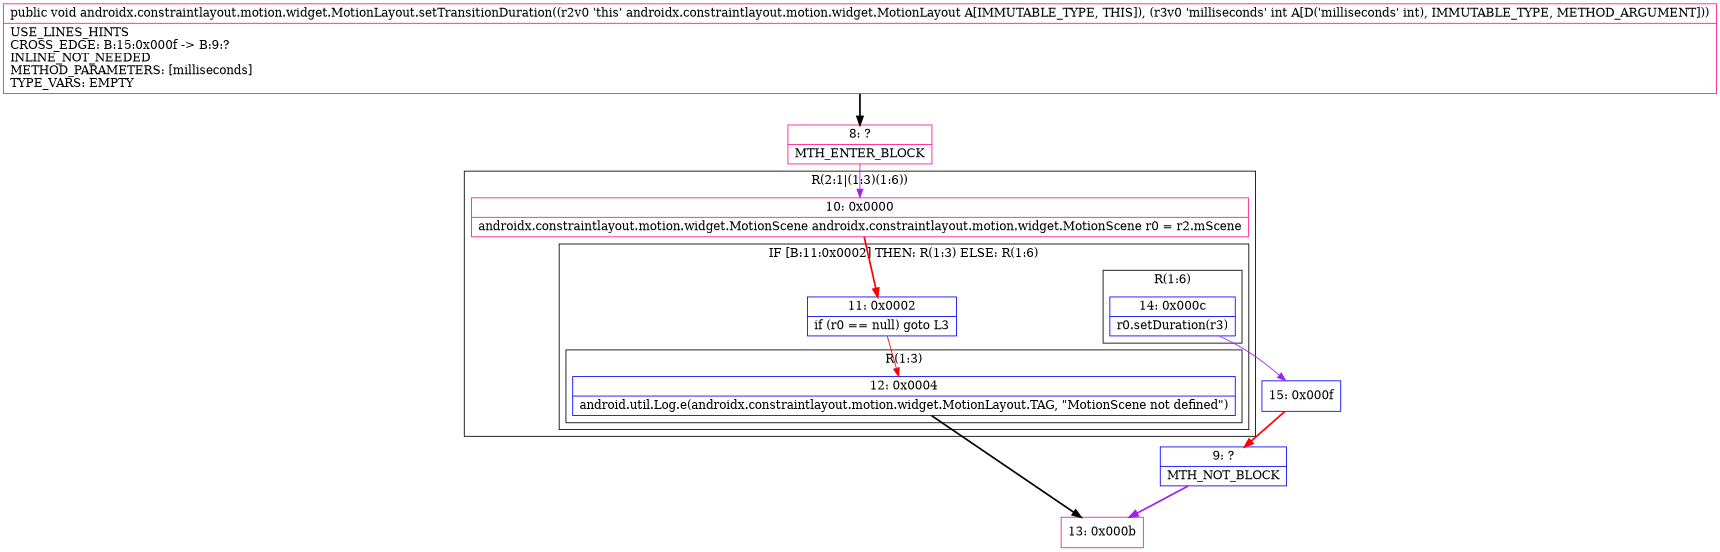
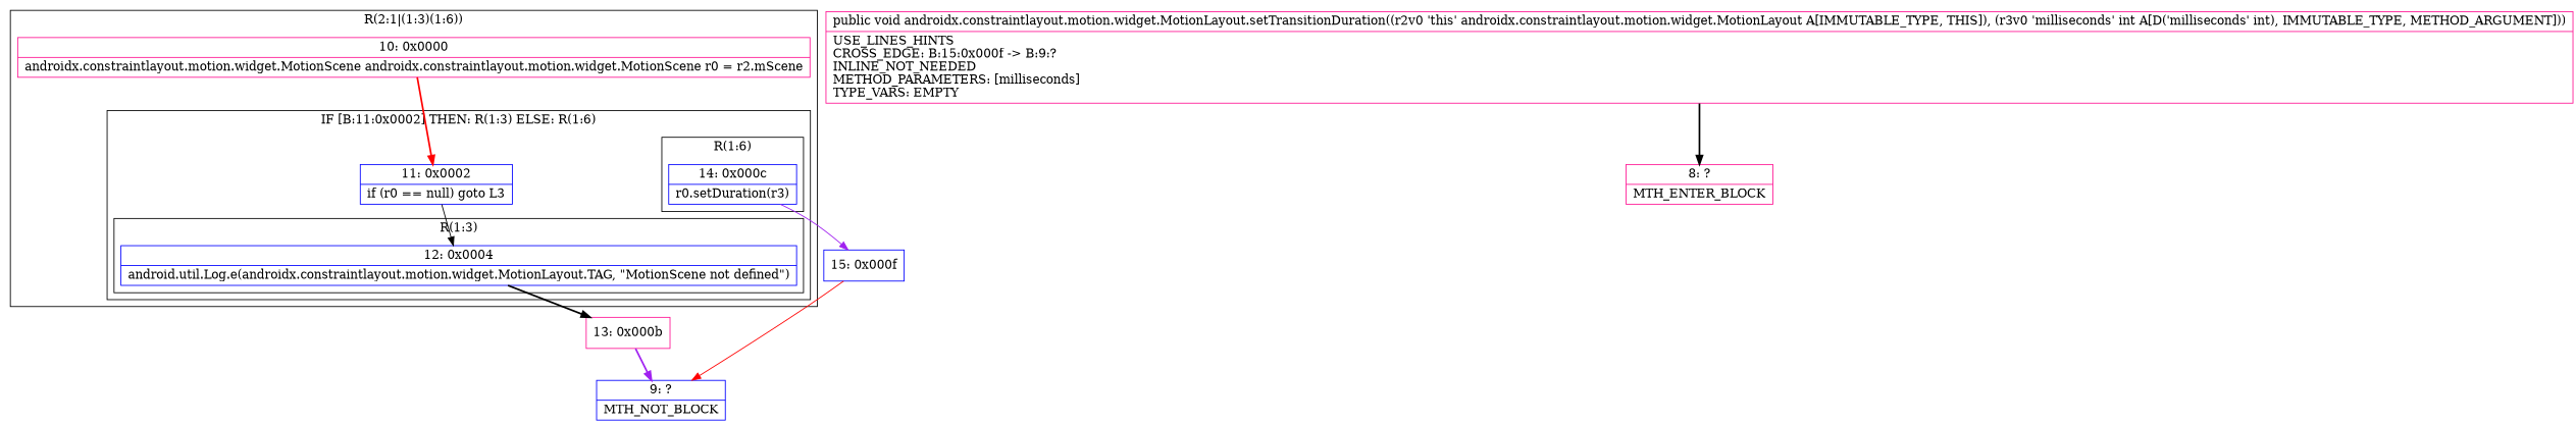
  digraph {
    node [color=blue shape=record]
    edge [color=purple style=bold]
    n1 [label="{12\:\ 0x0004|android.util.Log.e(androidx.constraintlayout.motion.widget.MotionLayout.TAG, \"MotionScene not defined\")\l}"]
    n2 [label="{14\:\ 0x000c|r0.setDuration(r3)\l}"]
    n3 [label="{11\:\ 0x0002|if (r0 == null) goto L3\l}"]
    n4 [color=deeppink label="{10\:\ 0x0000|androidx.constraintlayout.motion.widget.MotionScene androidx.constraintlayout.motion.widget.MotionScene r0 = r2.mScene\l}"]
    n5 [color=deeppink label="{13\:\ 0x000b}"]
    n6 [label="{15\:\ 0x000f}"]
    n7 [label="{9\:\ ?|MTH_NOT_BLOCK\l}"]
    n8 [color=deeppink label="{8\:\ ?|MTH_ENTER_BLOCK\l}"]
    n9 [color=deeppink label="{public void androidx.constraintlayout.motion.widget.MotionLayout.setTransitionDuration((r2v0 'this' androidx.constraintlayout.motion.widget.MotionLayout A[IMMUTABLE_TYPE, THIS]), (r3v0 'milliseconds' int A[D('milliseconds' int), IMMUTABLE_TYPE, METHOD_ARGUMENT]))  | USE_LINES_HINTS\lCROSS_EDGE: B:15:0x000f \-\> B:9:?\lINLINE_NOT_NEEDED\lMETHOD_PARAMETERS: [milliseconds]\lTYPE_VARS: EMPTY\l}"]
    subgraph cluster_1 {
      label="R(2:1|(1:3)(1:6))"
      n4
      subgraph cluster_2 {
        label="IF [B:11:0x0002] THEN: R(1:3) ELSE: R(1:6)"
        n3
        subgraph cluster_3 {
          label="R(1:3)"
          n1
        }
        subgraph cluster_4 {
          label="R(1:6)"
          n2
        }
      }
    }
    n1 -> n5 [color=black]
    n2 -> n6 [style=solid]
-   n3 -> n1 [color=red style=solid]
+   n3 -> n1 [color=black style=solid]
    n4 -> n3 [color=red]
-   n7 -> n5
-   n6 -> n7 [color=red]
-   n8 -> n4 [style=solid]
+   n5 -> n7
+   n6 -> n7 [color=red style=solid]
    n9 -> n8 [color=black]
  }
